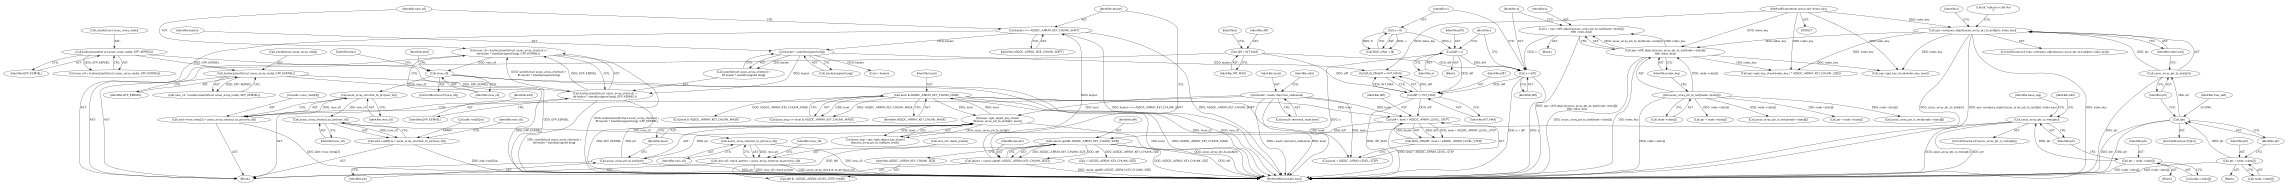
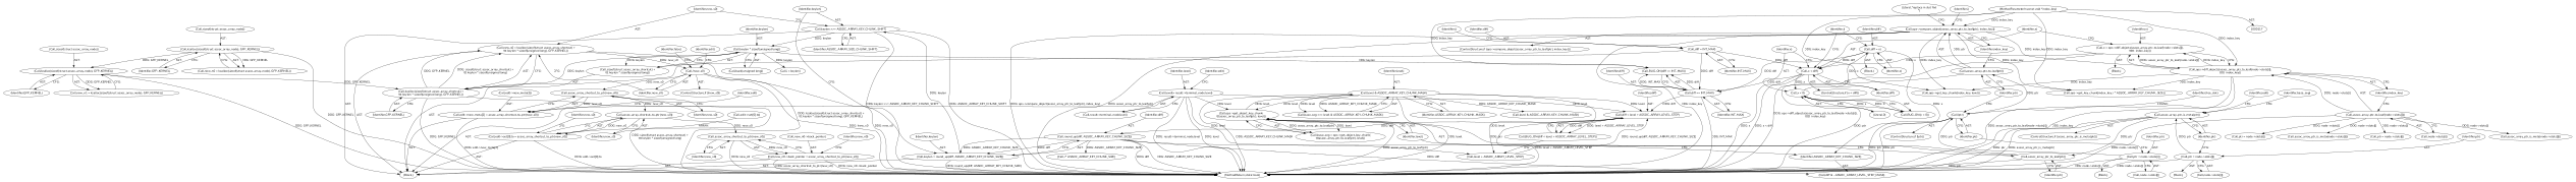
  digraph {
    fontname=Nunito
    node [fontname=Nunito]
    edge [fontname=Nunito]
    n1 [label="(Call,new_s0 = kzalloc(sizeof(struct assoc_array_shortcut) +\n\t\t\t keylen * sizeof(unsigned long), GFP_KERNEL))"]
    n2 [label="(Call,kzalloc(sizeof(struct assoc_array_shortcut) +\n\t\t\t keylen * sizeof(unsigned long), GFP_KERNEL))"]
    n3 [label="(Call,!new_s0)"]
    n4 [label="(MethodReturn,static bool)"]
    n5 [label="(Block,)"]
    n6 [label="(Identifier,GFP_KERNEL)"]
    n7 [label="(Call,assoc_array_shortcut_to_ptr(new_s0))"]
    n8 [label="(ControlStructure,if (!new_s0))"]
    n9 [label="(Identifier,new_s0)"]
    n10 [label="(Call,keylen * sizeof(unsigned long))"]
    n11 [label="(Call,back(unsigned long))"]
    n12 [label="(Call,i < keylen)"]
    n13 [label="(Call,sizeof(struct assoc_array_shortcut) +\n\t\t\t keylen * sizeof(unsigned long))"]
    n14 [label="(Call,BUG_ON(diff == INT_MAX))"]
    n15 [label="(Call,keylen >>= ASSOC_ARRAY_KEY_CHUNK_SHIFT)"]
    n16 [label="(Identifier,ASSOC_ARRAY_SIZE_CHUNK_SHIFT)"]
-   n17 [label="(Call,object = round_up(diff, ASSOC_ARRAY_KEY_CHUNK_SIZE))"]
+   n17 [label="(Call,keylen = round_up(diff, ASSOC_ARRAY_KEY_CHUNK_SIZE))"]
    n18 [label="(Call,round_up(diff, ASSOC_ARRAY_KEY_CHUNK_SIZE))"]
    n19 [label="(Call,diff & ~ASSOC_ARRAY_LEVEL_STEP_MASK)"]
    n20 [label="(Identifier,ASSOC_ARRAY_KEY_CHUNK_SIZE)"]
    n21 [label="(Call,i * ASSOC_ARRAY_KEY_CHUNK_SIZE)"]
    n22 [label="(Call,diff < level + ASSOC_ARRAY_LEVEL_STEP)"]
    n23 [label="(Call,BUG_ON(diff < level + ASSOC_ARRAY_LEVEL_STEP))"]
    n24 [label="(Call,level + ASSOC_ARRAY_LEVEL_STEP)"]
    n25 [label="(Call,diff == INT_MAX)"]
    n26 [label="(Identifier,INT_MAX)"]
    n27 [label="(Call,x < diff)"]
    n28 [label="(Call,x < 0)"]
    n29 [label="(Identifier,diff)"]
+   n30 [label="(ControlStructure,if (x < diff))"]
    n31 [label="(Call,diff = x)"]
    n32 [label="(Call,BUG_ON(x < 0))"]
+   n33 [label="(Literal,0)"]
    n34 [label="(Call,x = ops->diff_objects(assoc_array_ptr_to_leaf(node->slots[i]),\n\t\t\t\t\t  index_key))"]
    n35 [label="(Call,ops->diff_objects(assoc_array_ptr_to_leaf(node->slots[i]),\n\t\t\t\t\t  index_key))"]
    n36 [label="(Block,)"]
    n37 [label="(Call,ops->get_key_chunk(index_key, i * ASSOC_ARRAY_KEY_CHUNK_SIZE))"]
    n38 [label="(Identifier,index_key)"]
    n39 [label="(Call,ops->get_key_chunk(index_key, level))"]
    n40 [label="(Call,assoc_array_ptr_to_leaf(node->slots[i]))"]
    n41 [label="(Call,node->slots[i])"]
    n42 [label="(Call,ptr = node->slots[i])"]
    n43 [label="(Call,assoc_array_ptr_is_meta(node->slots[i]))"]
    n44 [label="(Call,ptr = node->slots[i])"]
    n45 [label="(Call,assoc_array_ptr_is_meta(node->slots[i]))"]
    n46 [label="(Call,ops->compare_object(assoc_array_ptr_to_leaf(ptr), index_key))"]
    n47 [label="(ControlStructure,if (ops->compare_object(assoc_array_ptr_to_leaf(ptr), index_key)))"]
    n48 [label="(Identifier,index_key)"]
    n49 [label="(Call,assoc_array_ptr_to_leaf(ptr))"]
    n50 [label="(Identifier,ptr)"]
    n51 [label="(Call,!ptr)"]
    n52 [label="(Identifier,ptr)"]
    n53 [label="(ControlStructure,if (!ptr))"]
    n54 [label="(Call,ptr = node->slots[i])"]
    n55 [label="(Block,)"]
    n56 [label="(Call,node->slots[i])"]
    n57 [label="(MethodParameterIn,const void *index_key)"]
    1000117
    n59 [label="(Call,diff = INT_MAX)"]
    n60 [label="(Identifier,INT_MAX)"]
    n61 [label="(Identifier,x)"]
    n62 [label="(Block,)"]
    n63 [label="(Call,level & ASSOC_ARRAY_KEY_CHUNK_MASK)"]
    n64 [label="(Call,ops->get_object_key_chunk(\n\t\t\tassoc_array_ptr_to_leaf(ptr), level))"]
    n65 [label="(Call,level & ASSOC_ARRAY_KEY_CHUNK_MASK)"]
    n66 [label="(Identifier,ASSOC_ARRAY_KEY_CHUNK_MASK)"]
    n67 [label="(Call,base_seg >>= level & ASSOC_ARRAY_KEY_CHUNK_MASK)"]
    n68 [label="(Call,base_seg = ops->get_object_key_chunk(\n\t\t\tassoc_array_ptr_to_leaf(ptr), level))"]
    n69 [label="(Identifier,level)"]
    n70 [label="(Call,assoc_array_ptr_to_leaf(ptr))"]
    n71 [label="(Identifier,ptr)"]
    n72 [label="(Call,assoc_array_ptr_is_meta(ptr))"]
    n73 [label="(ControlStructure,if (assoc_array_ptr_is_meta(ptr)))"]
    n74 [label="(Identifier,ptr)"]
    n75 [label="(Call,ptr = node->slots[i])"]
    n76 [label="(Block,)"]
    n77 [label="(Call,node->slots[i])"]
    n78 [label="(Call,level\t= result->terminal_node.level)"]
    n79 [label="(Call,result->terminal_node.level)"]
    n80 [label="(Call,kzalloc(sizeof(struct assoc_array_node), GFP_KERNEL))"]
    n81 [label="(Call,new_n1 = kzalloc(sizeof(struct assoc_array_node), GFP_KERNEL))"]
    n82 [label="(Identifier,GFP_KERNEL)"]
    n83 [label="(Call,kzalloc(sizeof(struct assoc_array_node), GFP_KERNEL))"]
    n84 [label="(Identifier,GFP_KERNEL)"]
    n85 [label="(Call,new_n0 = kzalloc(sizeof(struct assoc_array_node), GFP_KERNEL))"]
    n86 [label="(Call,edit->new_meta[2] = assoc_array_shortcut_to_ptr(new_s0))"]
    n87 [label="(Call,assoc_array_shortcut_to_ptr(new_s0))"]
    n88 [label="(Identifier,new_s0)"]
    n89 [label="(Call,edit->set[0].to = assoc_array_shortcut_to_ptr(new_s0))"]
    n90 [label="(Call,assoc_array_shortcut_to_ptr(new_s0))"]
    n91 [label="(Identifier,new_s0)"]
    n92 [label="(Call,new_n0->back_pointer = assoc_array_shortcut_to_ptr(new_s0))"]
    n93 [label="(Identifier,new_s0)"]
    n94 [label="(Identifier,x)"]
    n95 [label="(Identifier,i)"]
    n96 [label="(Literal,\"replace in slot %d\n\")"]
    n97 [label="(Identifier,i)"]
    n98 [label="(Identifier,keylen)"]
    n99 [label="(Identifier,level)"]
    n100 [label="(Identifier,new_s0)"]
    n101 [label="(Identifier,edit)"]
    n102 [label="(Identifier,diff)"]
    n103 [label="(Identifier,diff)"]
    n104 [label="(Identifier,diff)"]
    n105 [label="(Call,edit->set[0].to)"]
    n106 [label="(Identifier,x)"]
    n107 [label="(Identifier,free_slot)"]
    n108 [label="(Identifier,false)"]
    n109 [label="(Identifier,edit)"]
    n110 [label="(Call,new_n0->back_pointer)"]
    n111 [label="(Identifier,new_s0)"]
    n112 [label="(Identifier,keylen)"]
    n113 [label="(Call,edit->new_meta[2])"]
    n114 [label="(Identifier,diff)"]
    n115 [label="(Identifier,i)"]
    n116 [label="(Identifier,ptr)"]
    n117 [label="(Identifier,new_n0)"]
    n118 [label="(Identifier,ptr)"]
    n119 [label="(Identifier,base_seg)"]
    n120 [label="(Call,sizeof(struct assoc_array_node))"]
    n121 [label="(Identifier,edit)"]
    n122 [label="(Identifier,diff)"]
    n123 [label="(Identifier,x)"]
    n124 [label="(Identifier,keylen)"]
    n125 [label="(Identifier,edit)"]
    n126 [label="(Identifier,level)"]
    n127 [label="(Call,sizeof(struct assoc_array_node))"]
    n1 -> n2 [label="CFG: "]
    n1 -> n3 [label="DDG: new_s0"]
    n1 -> n4 [label="DDG: kzalloc(sizeof(struct assoc_array_shortcut) +\n\t\t\t keylen * sizeof(unsigned long), GFP_KERNEL)"]
    n1 -> n5 [label="AST: "]
    n2 -> n1 [label="AST: "]
    n2 -> n1 [label="DDG: sizeof(struct assoc_array_shortcut) +\n\t\t\t keylen * sizeof(unsigned long)"]
    n2 -> n1 [label="DDG: GFP_KERNEL"]
    n2 -> n4 [label="DDG: sizeof(struct assoc_array_shortcut) +\n\t\t\t keylen * sizeof(unsigned long)"]
    n2 -> n4 [label="DDG: GFP_KERNEL"]
    n2 -> n6 [label="CFG: "]
    n3 -> n4 [label="DDG: !new_s0"]
    n3 -> n4 [label="DDG: new_s0"]
    n3 -> n7 [label="DDG: new_s0"]
    n3 -> n8 [label="AST: "]
    n3 -> n9 [label="CFG: "]
    n6 -> n2 [label="AST: "]
    n7 -> n86 [label="AST: "]
    n7 -> n86 [label="DDG: new_s0"]
    n7 -> n87 [label="DDG: new_s0"]
    n7 -> n88 [label="CFG: "]
    n9 -> n1 [label="CFG: "]
    n9 -> n3 [label="AST: "]
    n10 -> n2 [label="DDG: keylen"]
    n10 -> n11 [label="CFG: "]
    n10 -> n12 [label="DDG: keylen"]
    n10 -> n13 [label="AST: "]
    n10 -> n13 [label="DDG: keylen"]
    n10 -> n14 [label="DDG: keylen"]
    n11 -> n10 [label="AST: "]
    n13 -> n2 [label="AST: "]
    n13 -> n10 [label="CFG: "]
    n14 -> n25 [label="CFG: "]
    n15 -> n4 [label="DDG: keylen >>= ASSOC_ARRAY_KEY_CHUNK_SHIFT"]
    n15 -> n4 [label="DDG: ASSOC_ARRAY_KEY_CHUNK_SHIFT"]
    n15 -> n5 [label="AST: "]
    n15 -> n10 [label="DDG: keylen"]
    n15 -> n16 [label="CFG: "]
    n16 -> n15 [label="AST: "]
    n17 -> n4 [label="DDG: round_up(diff, ASSOC_ARRAY_KEY_CHUNK_SIZE)"]
    n17 -> n5 [label="AST: "]
    n17 -> n15 [label="DDG: keylen"]
    n17 -> n18 [label="CFG: "]
    n18 -> n4 [label="DDG: diff"]
    n18 -> n4 [label="DDG: ASSOC_ARRAY_KEY_CHUNK_SIZE"]
    n18 -> n17 [label="AST: "]
    n18 -> n17 [label="DDG: diff"]
    n18 -> n17 [label="DDG: ASSOC_ARRAY_KEY_CHUNK_SIZE"]
    n18 -> n19 [label="DDG: diff"]
    n18 -> n20 [label="CFG: "]
    n18 -> n21 [label="DDG: ASSOC_ARRAY_KEY_CHUNK_SIZE"]
    n20 -> n19 [label="AST: "]
    n22 -> n4 [label="DDG: level + ASSOC_ARRAY_LEVEL_STEP"]
    n22 -> n18 [label="DDG: diff"]
    n22 -> n23 [label="AST: "]
    n22 -> n23 [label="DDG: diff"]
    n22 -> n23 [label="DDG: level + ASSOC_ARRAY_LEVEL_STEP"]
-   n23 -> n22 [label="DDG: keylen"]
+   n23 -> n22 [label="CFG: "]
    n23 -> n24 [label="CFG: "]
-   n24 -> n22 [label="AST: "]
+   n24 -> n22 [label="DDG: round_up(diff, ASSOC_ARRAY_KEY_CHUNK_SIZE)"]
    n25 -> n4 [label="DDG: INT_MAX"]
    n25 -> n14 [label="AST: "]
    n25 -> n14 [label="DDG: diff"]
    n25 -> n14 [label="DDG: INT_MAX"]
    n25 -> n22 [label="DDG: diff"]
    n25 -> n26 [label="CFG: "]
    n26 -> n25 [label="AST: "]
    n27 -> n4 [label="DDG: x"]
    n27 -> n4 [label="DDG: x < diff"]
    n27 -> n25 [label="DDG: diff"]
+   n27 -> n28 [label="DDG: x"]
    n27 -> n29 [label="CFG: "]
+   n27 -> n30 [label="AST: "]
    n28 -> n31 [label="DDG: x"]
    n28 -> n32 [label="AST: "]
    n28 -> n32 [label="DDG: x"]
    n28 -> n32 [label="DDG: 0"]
+   n28 -> n33 [label="CFG: "]
    n29 -> n27 [label="AST: "]
-   n31 -> n4 [label="DDG: x"]
+   n31 -> n20 [label="DDG: x"]
    n31 -> n25 [label="DDG: diff"]
    n31 -> n27 [label="DDG: diff"]
    n31 -> n61 [label="CFG: "]
    n31 -> n62 [label="AST: "]
    n32 -> n28 [label="CFG: "]
+   n33 -> n28 [label="AST: "]
    n34 -> n4 [label="DDG: ops->diff_objects(assoc_array_ptr_to_leaf(node->slots[i]),\n\t\t\t\t\t  index_key)"]
    n34 -> n27 [label="DDG: x"]
    n34 -> n35 [label="CFG: "]
    n34 -> n36 [label="AST: "]
    n35 -> n4 [label="DDG: index_key"]
    n35 -> n4 [label="DDG: assoc_array_ptr_to_leaf(node->slots[i])"]
    n35 -> n34 [label="AST: "]
    n35 -> n34 [label="DDG: assoc_array_ptr_to_leaf(node->slots[i])"]
    n35 -> n34 [label="DDG: index_key"]
    n35 -> n37 [label="DDG: index_key"]
    n35 -> n38 [label="CFG: "]
    n35 -> n39 [label="DDG: index_key"]
    n38 -> n35 [label="AST: "]
    n38 -> n40 [label="CFG: "]
    n40 -> n4 [label="DDG: node->slots[i]"]
    n40 -> n35 [label="AST: "]
    n40 -> n35 [label="DDG: node->slots[i]"]
    n40 -> n41 [label="CFG: "]
    n40 -> n42 [label="DDG: node->slots[i]"]
    n40 -> n43 [label="DDG: node->slots[i]"]
    n40 -> n44 [label="DDG: node->slots[i]"]
    n40 -> n45 [label="DDG: node->slots[i]"]
    n41 -> n40 [label="AST: "]
    n46 -> n4 [label="DDG: assoc_array_ptr_to_leaf(ptr)"]
    n46 -> n4 [label="DDG: ops->compare_object(assoc_array_ptr_to_leaf(ptr), index_key)"]
    n46 -> n4 [label="DDG: index_key"]
    n46 -> n35 [label="DDG: index_key"]
    n46 -> n37 [label="DDG: index_key"]
    n46 -> n39 [label="DDG: index_key"]
    n46 -> n47 [label="AST: "]
    n46 -> n48 [label="CFG: "]
    n48 -> n46 [label="AST: "]
    n48 -> n49 [label="CFG: "]
    n49 -> n4 [label="DDG: ptr"]
    n49 -> n46 [label="AST: "]
    n49 -> n46 [label="DDG: ptr"]
    n49 -> n50 [label="CFG: "]
    n50 -> n49 [label="AST: "]
    n50 -> n51 [label="CFG: "]
    n51 -> n4 [label="DDG: ptr"]
    n51 -> n4 [label="DDG: !ptr"]
    n51 -> n49 [label="DDG: ptr"]
    n51 -> n52 [label="CFG: "]
    n51 -> n53 [label="AST: "]
    n52 -> n51 [label="AST: "]
    n52 -> n54 [label="CFG: "]
    n54 -> n4 [label="DDG: node->slots[i]"]
    n54 -> n51 [label="DDG: ptr"]
    n54 -> n55 [label="AST: "]
    n54 -> n56 [label="CFG: "]
    n56 -> n54 [label="AST: "]
    n57 -> n14 [label="DDG: index_key"]
    n57 -> n35 [label="DDG: index_key"]
    n57 -> n37 [label="DDG: index_key"]
    n57 -> n39 [label="DDG: index_key"]
    n57 -> n46 [label="DDG: index_key"]
    n57 -> 1000117 [label="AST: "]
    n59 -> n5 [label="AST: "]
    n59 -> n25 [label="DDG: diff"]
    n59 -> n27 [label="DDG: diff"]
    n59 -> n60 [label="CFG: "]
    n60 -> n59 [label="AST: "]
    n61 -> n31 [label="AST: "]
    n63 -> n4 [label="DDG: level"]
    n63 -> n4 [label="DDG: ASSOC_ARRAY_KEY_CHUNK_MASK"]
    n63 -> n22 [label="DDG: level"]
    n63 -> n24 [label="DDG: level"]
    n63 -> n64 [label="DDG: level"]
    n63 -> n65 [label="DDG: ASSOC_ARRAY_KEY_CHUNK_MASK"]
    n63 -> n66 [label="CFG: "]
    n63 -> n67 [label="AST: "]
    n63 -> n67 [label="DDG: level"]
    n63 -> n67 [label="DDG: ASSOC_ARRAY_KEY_CHUNK_MASK"]
    n64 -> n4 [label="DDG: assoc_array_ptr_to_leaf(ptr)"]
    n64 -> n63 [label="DDG: level"]
    n64 -> n68 [label="AST: "]
    n64 -> n68 [label="DDG: assoc_array_ptr_to_leaf(ptr)"]
    n64 -> n68 [label="DDG: level"]
    n64 -> n69 [label="CFG: "]
    n66 -> n63 [label="AST: "]
    n67 -> n63 [label="CFG: "]
    n68 -> n64 [label="CFG: "]
    n69 -> n64 [label="AST: "]
    n69 -> n70 [label="CFG: "]
    n70 -> n4 [label="DDG: ptr"]
    n70 -> n64 [label="AST: "]
    n70 -> n64 [label="DDG: ptr"]
    n70 -> n71 [label="CFG: "]
    n71 -> n70 [label="AST: "]
    n72 -> n4 [label="DDG: ptr"]
    n72 -> n4 [label="DDG: assoc_array_ptr_is_meta(ptr)"]
    n72 -> n70 [label="DDG: ptr"]
    n72 -> n73 [label="AST: "]
    n72 -> n74 [label="CFG: "]
    n74 -> n72 [label="AST: "]
    n74 -> n75 [label="CFG: "]
    n75 -> n4 [label="DDG: node->slots[i]"]
    n75 -> n72 [label="DDG: ptr"]
    n75 -> n76 [label="AST: "]
    n75 -> n77 [label="CFG: "]
    n77 -> n75 [label="AST: "]
    n78 -> n4 [label="DDG: result->terminal_node.level"]
    n78 -> n4 [label="DDG: level"]
    n78 -> n5 [label="AST: "]
    n78 -> n22 [label="DDG: level"]
    n78 -> n24 [label="DDG: level"]
    n78 -> n64 [label="DDG: level"]
    n78 -> n79 [label="CFG: "]
    n79 -> n78 [label="AST: "]
    n80 -> n2 [label="DDG: GFP_KERNEL"]
    n80 -> n4 [label="DDG: GFP_KERNEL"]
    n80 -> n81 [label="AST: "]
    n80 -> n81 [label="DDG: GFP_KERNEL"]
    n80 -> n82 [label="CFG: "]
    n81 -> n80 [label="CFG: "]
    n82 -> n80 [label="AST: "]
    n83 -> n4 [label="DDG: GFP_KERNEL"]
    n83 -> n80 [label="DDG: GFP_KERNEL"]
    n83 -> n84 [label="CFG: "]
    n83 -> n85 [label="AST: "]
    n83 -> n85 [label="DDG: GFP_KERNEL"]
    n84 -> n83 [label="AST: "]
    n85 -> n83 [label="CFG: "]
    n86 -> n4 [label="DDG: edit->new_meta[2]"]
    n86 -> n5 [label="AST: "]
    n86 -> n7 [label="CFG: "]
    n87 -> n89 [label="AST: "]
    n87 -> n89 [label="DDG: new_s0"]
    n87 -> n90 [label="DDG: new_s0"]
    n87 -> n91 [label="CFG: "]
    n88 -> n7 [label="AST: "]
    n89 -> n4 [label="DDG: edit->set[0].to"]
    n89 -> n5 [label="AST: "]
    n89 -> n87 [label="CFG: "]
    n90 -> n4 [label="DDG: new_s0"]
    n90 -> n92 [label="AST: "]
    n90 -> n92 [label="DDG: new_s0"]
    n90 -> n93 [label="CFG: "]
    n91 -> n87 [label="AST: "]
    n92 -> n4 [label="DDG: new_n0->back_pointer"]
    n92 -> n4 [label="DDG: assoc_array_shortcut_to_ptr(new_s0)"]
    n92 -> n5 [label="AST: "]
    n92 -> n90 [label="CFG: "]
    n93 -> n90 [label="AST: "]
    n94 -> n34 [label="AST: "]
    n95 -> n59 [label="CFG: "]
    n96 -> n46 [label="CFG: "]
    n97 -> n46 [label="CFG: "]
    n98 -> n15 [label="AST: "]
    n98 -> n17 [label="CFG: "]
    n99 -> n63 [label="AST: "]
    n100 -> n1 [label="AST: "]
    n100 -> n15 [label="CFG: "]
    n101 -> n78 [label="CFG: "]
    n102 -> n59 [label="AST: "]
    n103 -> n25 [label="AST: "]
    n104 -> n22 [label="AST: "]
    n105 -> n89 [label="ARRAY: "]
    n106 -> n27 [label="CFG: "]
    n106 -> n28 [label="AST: "]
    n107 -> n51 [label="CHUNK: "]
    n108 -> n3 [label="CFG: "]
    n109 -> n3 [label="CFG: "]
    n110 -> n92 [label="AST: "]
    n111 -> n89 [label="CFG: "]
    n112 -> n10 [label="AST: "]
    n113 -> n86 [label="AST: "]
    n114 -> n31 [label="AST: "]
    n115 -> n27 [label="CFG: "]
    n115 -> n31 [label="CFG: "]
    n116 -> n54 [label="AST: "]
    n117 -> n92 [label="CFG: "]
    n118 -> n75 [label="AST: "]
    n119 -> n72 [label="CFG: "]
    n120 -> n83 [label="AST: "]
    n121 -> n86 [label="CFG: "]
    n122 -> n18 [label="AST: "]
    n123 -> n27 [label="AST: "]
    n123 -> n34 [label="CFG: "]
    n124 -> n17 [label="AST: "]
    n125 -> n72 [label="CFG: "]
    n126 -> n78 [label="AST: "]
    n127 -> n80 [label="AST: "]
  }
